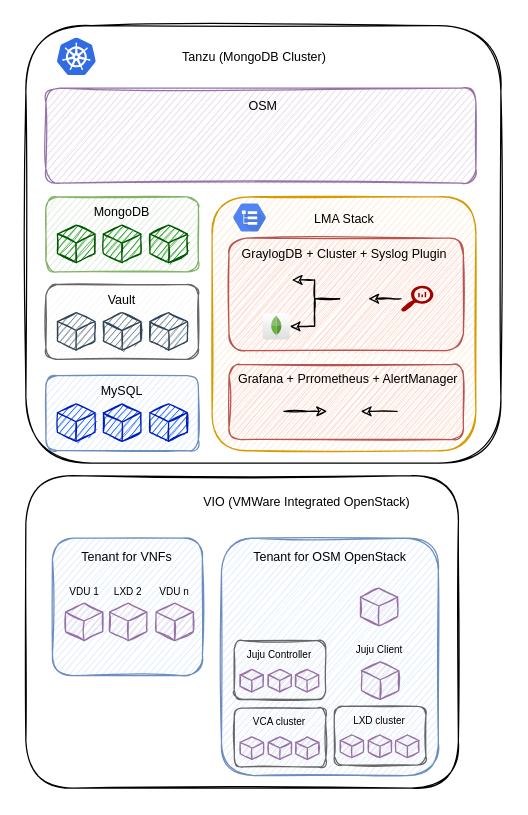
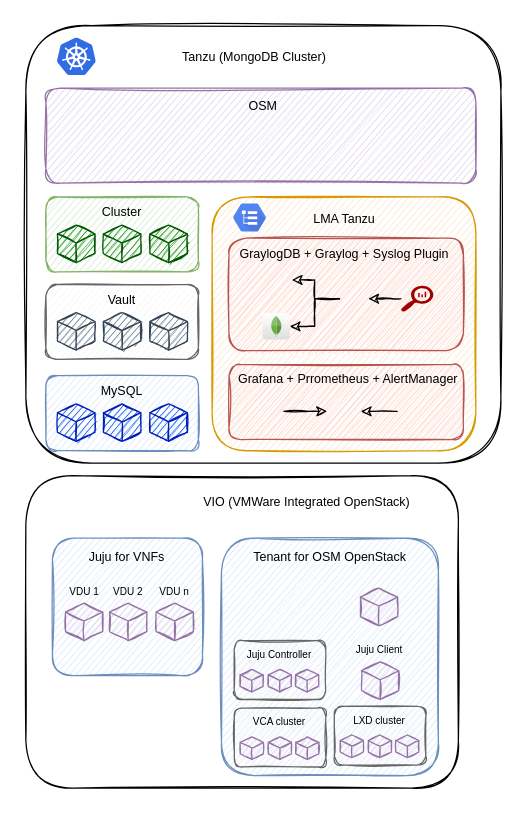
  <mxCell id="0" />
  <mxCell id="1" parent="0" />
  <mxCell id="2" value="" style="rounded=1;whiteSpace=wrap;html=1;sketch=1;" vertex="1" parent="1"><mxGeometry x="20" y="20" width="380" height="350" as="geometry" /></mxCell>
  <mxCell id="3" value="Tanzu (MongoDB Cluster)" style="text;html=1;strokeColor=none;fillColor=none;align=center;verticalAlign=middle;whiteSpace=wrap;rounded=0;fontSize=10;sketch=1;shadow=0;glass=0;fontFamily=Helvetica;" vertex="1" parent="1"><mxGeometry x="133.1" y="35" width="140" height="20" as="geometry" /></mxCell>
  <mxCell id="4" value="" style="aspect=fixed;html=1;points=[];align=center;image;fontSize=12;image=img/lib/mscae/Kubernetes.svg;sketch=1;" vertex="1" parent="1"><mxGeometry x="45.25" y="30" width="31.24" height="30" as="geometry" /></mxCell>
  <mxCell id="5" value="" style="rounded=1;whiteSpace=wrap;html=1;sketch=1;fontSize=10;fillColor=#ffe6cc;strokeColor=#d79b00;" vertex="1" parent="1"><mxGeometry x="169" y="157" width="211" height="203" as="geometry" /></mxCell>
- <mxCell id="6" value="LMA Stack" style="text;html=1;strokeColor=none;fillColor=none;align=center;verticalAlign=middle;whiteSpace=wrap;rounded=0;fontSize=10;sketch=1;shadow=0;glass=0;fontFamily=Helvetica;" vertex="1" parent="1"><mxGeometry x="237.5" y="163.5" width="74" height="20" as="geometry" /></mxCell>
+ <mxCell id="6" value="LMA Tanzu" style="text;html=1;strokeColor=none;fillColor=none;align=center;verticalAlign=middle;whiteSpace=wrap;rounded=0;fontSize=10;sketch=1;shadow=0;glass=0;fontFamily=Helvetica;" vertex="1" parent="1"><mxGeometry x="237.5" y="163.5" width="74" height="20" as="geometry" /></mxCell>
  <mxCell id="7" value="" style="html=1;fillColor=#5184F3;strokeColor=none;verticalAlign=top;labelPosition=center;verticalLabelPosition=bottom;align=center;spacingTop=-6;fontSize=11;fontStyle=1;fontColor=#999999;shape=mxgraph.gcp2.hexIcon;prIcon=logging;rounded=0;shadow=0;glass=0;sketch=0;fontFamily=Helvetica;" vertex="1" parent="1"><mxGeometry x="179" y="157" width="40" height="33" as="geometry" /></mxCell>
  <mxCell id="8" value="" style="rounded=1;whiteSpace=wrap;html=1;shadow=0;glass=0;sketch=1;fontFamily=Helvetica;fontSize=10;fillColor=#f8cecc;strokeColor=#b85450;" vertex="1" parent="1"><mxGeometry x="182.5" y="291.1" width="187.5" height="60" as="geometry" /></mxCell>
  <mxCell id="9" value="" style="shape=image;verticalLabelPosition=bottom;labelBackgroundColor=#ffffff;verticalAlign=top;aspect=fixed;imageAspect=0;image=https://upload.wikimedia.org/wikipedia/commons/thumb/3/38/Prometheus_software_logo.svg/1200px-Prometheus_software_logo.svg.png;" vertex="1" parent="1"><mxGeometry x="261" y="315.195" width="27" height="26.79" as="geometry" /></mxCell>
  <mxCell id="10" style="edgeStyle=orthogonalEdgeStyle;rounded=0;sketch=1;orthogonalLoop=1;jettySize=auto;html=1;fontFamily=Helvetica;fontSize=10;strokeWidth=1;" edge="1" parent="1" source="11" target="9"><mxGeometry relative="1" as="geometry" /></mxCell>
  <mxCell id="11" value="" style="shape=image;verticalLabelPosition=bottom;labelBackgroundColor=#ffffff;verticalAlign=top;aspect=fixed;imageAspect=0;image=https://docs.checkmk.com/latest/images/grafana_logo.png;" vertex="1" parent="1"><mxGeometry x="199.8" y="315.29" width="26.6" height="26.6" as="geometry" /></mxCell>
  <mxCell id="12" value="Grafana + Prrometheus&amp;nbsp;+ AlertManager" style="text;html=1;strokeColor=none;fillColor=none;align=center;verticalAlign=middle;whiteSpace=wrap;rounded=0;fontSize=10;sketch=1;shadow=0;glass=0;fontFamily=Helvetica;" vertex="1" parent="1"><mxGeometry x="178.5" y="292.1" width="197.5" height="20" as="geometry" /></mxCell>
  <mxCell id="13" value="" style="rounded=1;whiteSpace=wrap;html=1;shadow=0;glass=0;sketch=1;fontFamily=Helvetica;fontSize=10;fillColor=#f8cecc;strokeColor=#b85450;" vertex="1" parent="1"><mxGeometry x="182.5" y="190" width="187.5" height="90" as="geometry" /></mxCell>
  <mxCell id="14" value="" style="shape=image;verticalLabelPosition=bottom;labelBackgroundColor=#ffffff;verticalAlign=top;aspect=fixed;imageAspect=0;image=https://picodotdev.github.io/blog-bitix/assets/images/logotypes/elastic-elasticsearch.svg;" vertex="1" parent="1"><mxGeometry x="207.8" y="211" width="25" height="25" as="geometry" /></mxCell>
  <mxCell id="15" style="edgeStyle=orthogonalEdgeStyle;rounded=0;orthogonalLoop=1;jettySize=auto;html=1;entryX=1;entryY=0.5;entryDx=0;entryDy=0;fontFamily=Helvetica;fontSize=10;strokeWidth=1;sketch=1;" edge="1" parent="1" source="17" target="14"><mxGeometry relative="1" as="geometry" /></mxCell>
  <mxCell id="16" style="edgeStyle=orthogonalEdgeStyle;rounded=0;sketch=1;orthogonalLoop=1;jettySize=auto;html=1;fontFamily=Helvetica;fontSize=10;strokeWidth=1;" edge="1" parent="1" source="17" target="18"><mxGeometry relative="1" as="geometry" /></mxCell>
  <mxCell id="17" value="" style="shape=image;verticalLabelPosition=bottom;labelBackgroundColor=#ffffff;verticalAlign=top;aspect=fixed;imageAspect=0;image=https://progsoft.net/images/graylog-icon-cb37364b54a9a86609ddff59e0dc2d8f68a6207c.png;" vertex="1" parent="1"><mxGeometry x="271" y="227" width="23" height="23" as="geometry" /></mxCell>
  <mxCell id="18" value="" style="dashed=0;outlineConnect=0;html=1;align=center;labelPosition=center;verticalLabelPosition=bottom;verticalAlign=top;shape=mxgraph.webicons.mongodb;gradientColor=#DFDEDE;rounded=0;shadow=0;glass=0;sketch=0;fontFamily=Helvetica;fontSize=10;" vertex="1" parent="1"><mxGeometry x="209.45" y="250" width="21.7" height="21.09" as="geometry" /></mxCell>
  <mxCell id="19" style="edgeStyle=orthogonalEdgeStyle;rounded=0;sketch=1;orthogonalLoop=1;jettySize=auto;html=1;fontFamily=Helvetica;fontSize=10;strokeWidth=1;" edge="1" parent="1" source="20" target="17"><mxGeometry relative="1" as="geometry" /></mxCell>
  <mxCell id="20" value="" style="pointerEvents=1;shadow=0;dashed=0;html=1;strokeColor=none;labelPosition=center;verticalLabelPosition=bottom;verticalAlign=top;align=center;shape=mxgraph.mscae.oms.log_search;rounded=0;glass=0;sketch=0;fontFamily=Helvetica;fontSize=10;fillColor=#A10000;" vertex="1" parent="1"><mxGeometry x="320" y="228" width="26" height="21" as="geometry" /></mxCell>
- <mxCell id="21" value="GraylogDB + Cluster + Syslog Plugin" style="text;html=1;strokeColor=none;fillColor=none;align=center;verticalAlign=middle;whiteSpace=wrap;rounded=0;fontSize=10;sketch=1;shadow=0;glass=0;fontFamily=Helvetica;" vertex="1" parent="1"><mxGeometry x="190" y="191.91" width="170" height="20" as="geometry" /></mxCell>
+ <mxCell id="21" value="GraylogDB + Graylog + Syslog Plugin" style="text;html=1;strokeColor=none;fillColor=none;align=center;verticalAlign=middle;whiteSpace=wrap;rounded=0;fontSize=10;sketch=1;shadow=0;glass=0;fontFamily=Helvetica;" vertex="1" parent="1"><mxGeometry x="190" y="191.91" width="170" height="20" as="geometry" /></mxCell>
  <mxCell id="22" style="edgeStyle=orthogonalEdgeStyle;rounded=0;sketch=1;orthogonalLoop=1;jettySize=auto;html=1;fontFamily=Helvetica;fontSize=10;strokeWidth=1;" edge="1" parent="1" source="23" target="9"><mxGeometry relative="1" as="geometry" /></mxCell>
  <mxCell id="23" value="" style="shape=image;verticalLabelPosition=bottom;labelBackgroundColor=#ffffff;verticalAlign=top;aspect=fixed;imageAspect=0;image=https://api.hostman.com/marketplace/10/icon.png;" vertex="1" parent="1"><mxGeometry x="317" y="313.535" width="30.11" height="30.11" as="geometry" /></mxCell>
  <mxCell id="24" value="" style="rounded=1;whiteSpace=wrap;html=1;sketch=1;" vertex="1" parent="1"><mxGeometry x="20" y="380" width="346" height="250" as="geometry" /></mxCell>
  <mxCell id="25" value="" style="shape=image;verticalLabelPosition=bottom;labelBackgroundColor=#ffffff;verticalAlign=top;aspect=fixed;imageAspect=0;image=https://iconape.com/wp-content/png_logo_vector/vmware.png;" vertex="1" parent="1"><mxGeometry x="38" y="377" width="47.5" height="47.5" as="geometry" /></mxCell>
  <mxCell id="26" value="VIO (VMWare Integrated OpenStack)" style="text;html=1;strokeColor=none;fillColor=none;align=center;verticalAlign=middle;whiteSpace=wrap;rounded=0;shadow=0;glass=0;sketch=1;fontFamily=Helvetica;fontSize=10;" vertex="1" parent="1"><mxGeometry x="154.11" y="390.75" width="182" height="20" as="geometry" /></mxCell>
  <mxCell id="27" value="" style="rounded=1;whiteSpace=wrap;html=1;shadow=0;glass=0;sketch=1;fontFamily=Helvetica;fontSize=10;fillColor=#dae8fc;strokeColor=#6c8ebf;" vertex="1" parent="1"><mxGeometry x="41.25" y="430" width="120" height="110" as="geometry" /></mxCell>
- <mxCell id="28" value="Tenant for VNFs" style="text;html=1;strokeColor=none;fillColor=none;align=center;verticalAlign=middle;whiteSpace=wrap;rounded=0;shadow=0;glass=0;sketch=1;fontFamily=Helvetica;fontSize=10;" vertex="1" parent="1"><mxGeometry x="50.25" y="435" width="102" height="20" as="geometry" /></mxCell>
+ <mxCell id="28" value="Juju for VNFs" style="text;html=1;strokeColor=none;fillColor=none;align=center;verticalAlign=middle;whiteSpace=wrap;rounded=0;shadow=0;glass=0;sketch=1;fontFamily=Helvetica;fontSize=10;" vertex="1" parent="1"><mxGeometry x="50.25" y="435" width="102" height="20" as="geometry" /></mxCell>
  <mxCell id="29" value="" style="rounded=1;whiteSpace=wrap;html=1;shadow=0;glass=0;sketch=1;fontFamily=Helvetica;fontSize=10;fillColor=#dae8fc;strokeColor=#6c8ebf;" vertex="1" parent="1"><mxGeometry x="176.5" y="430" width="173.5" height="190" as="geometry" /></mxCell>
  <mxCell id="30" value="Tenant for OSM OpenStack" style="text;html=1;strokeColor=none;fillColor=none;align=center;verticalAlign=middle;whiteSpace=wrap;rounded=0;shadow=0;glass=0;sketch=1;fontFamily=Helvetica;fontSize=10;" vertex="1" parent="1"><mxGeometry x="186.8" y="435" width="153.2" height="20" as="geometry" /></mxCell>
  <mxCell id="31" value="" style="html=1;whiteSpace=wrap;shape=isoCube2;backgroundOutline=1;isoAngle=15;rounded=0;shadow=0;glass=0;sketch=1;fontFamily=Helvetica;fontSize=10;fillColor=#e1d5e7;strokeColor=#9673a6;" vertex="1" parent="1"><mxGeometry x="51.75" y="482" width="29.75" height="30" as="geometry" /></mxCell>
  <mxCell id="32" value="" style="html=1;whiteSpace=wrap;shape=isoCube2;backgroundOutline=1;isoAngle=15;rounded=0;shadow=0;glass=0;sketch=1;fontFamily=Helvetica;fontSize=10;fillColor=#e1d5e7;strokeColor=#9673a6;" vertex="1" parent="1"><mxGeometry x="86.995" y="482" width="29.75" height="30" as="geometry" /></mxCell>
  <mxCell id="33" value="" style="html=1;whiteSpace=wrap;shape=isoCube2;backgroundOutline=1;isoAngle=15;rounded=0;shadow=0;glass=0;sketch=1;fontFamily=Helvetica;fontSize=10;fillColor=#e1d5e7;strokeColor=#9673a6;" vertex="1" parent="1"><mxGeometry x="124.235" y="482" width="29.75" height="30" as="geometry" /></mxCell>
  <mxCell id="34" value="VDU 1" style="text;html=1;strokeColor=none;fillColor=none;align=center;verticalAlign=middle;whiteSpace=wrap;rounded=0;shadow=0;glass=0;sketch=1;fontFamily=Helvetica;fontSize=8;" vertex="1" parent="1"><mxGeometry x="46.63" y="463" width="40" height="20" as="geometry" /></mxCell>
- <mxCell id="35" value="LXD 2" style="text;html=1;strokeColor=none;fillColor=none;align=center;verticalAlign=middle;whiteSpace=wrap;rounded=0;shadow=0;glass=0;sketch=1;fontFamily=Helvetica;fontSize=8;" vertex="1" parent="1"><mxGeometry x="81.87" y="463" width="40" height="20" as="geometry" /></mxCell>
+ <mxCell id="35" value="VDU 2" style="text;html=1;strokeColor=none;fillColor=none;align=center;verticalAlign=middle;whiteSpace=wrap;rounded=0;shadow=0;glass=0;sketch=1;fontFamily=Helvetica;fontSize=8;" vertex="1" parent="1"><mxGeometry x="81.87" y="463" width="40" height="20" as="geometry" /></mxCell>
  <mxCell id="36" value="VDU n" style="text;html=1;strokeColor=none;fillColor=none;align=center;verticalAlign=middle;whiteSpace=wrap;rounded=0;shadow=0;glass=0;sketch=1;fontFamily=Helvetica;fontSize=8;" vertex="1" parent="1"><mxGeometry x="119.11" y="463" width="40" height="20" as="geometry" /></mxCell>
  <mxCell id="37" value="" style="rounded=1;whiteSpace=wrap;html=1;shadow=0;glass=0;sketch=1;fontFamily=Helvetica;fontSize=8;fillColor=#f5f5f5;strokeColor=#666666;fontColor=#333333;" vertex="1" parent="1"><mxGeometry x="186.8" y="566" width="73.2" height="47" as="geometry" /></mxCell>
  <mxCell id="38" value="VCA cluster" style="text;html=1;strokeColor=none;fillColor=none;align=center;verticalAlign=middle;whiteSpace=wrap;rounded=0;shadow=0;glass=0;sketch=1;fontFamily=Helvetica;fontSize=8;" vertex="1" parent="1"><mxGeometry x="193.4" y="567" width="60" height="20" as="geometry" /></mxCell>
  <mxCell id="39" value="" style="html=1;whiteSpace=wrap;shape=isoCube2;backgroundOutline=1;isoAngle=15;rounded=0;shadow=0;glass=0;sketch=1;fontFamily=Helvetica;fontSize=10;fillColor=#e1d5e7;strokeColor=#9673a6;" vertex="1" parent="1"><mxGeometry x="191.5" y="589" width="18.5" height="18" as="geometry" /></mxCell>
  <mxCell id="40" value="" style="html=1;whiteSpace=wrap;shape=isoCube2;backgroundOutline=1;isoAngle=15;rounded=0;shadow=0;glass=0;sketch=1;fontFamily=Helvetica;fontSize=10;fillColor=#e1d5e7;strokeColor=#9673a6;" vertex="1" parent="1"><mxGeometry x="214" y="589" width="18.5" height="18" as="geometry" /></mxCell>
  <mxCell id="41" value="" style="html=1;whiteSpace=wrap;shape=isoCube2;backgroundOutline=1;isoAngle=15;rounded=0;shadow=0;glass=0;sketch=1;fontFamily=Helvetica;fontSize=10;fillColor=#e1d5e7;strokeColor=#9673a6;" vertex="1" parent="1"><mxGeometry x="235.9" y="589" width="18.5" height="18" as="geometry" /></mxCell>
  <mxCell id="42" value="" style="rounded=1;whiteSpace=wrap;html=1;shadow=0;glass=0;sketch=1;fontFamily=Helvetica;fontSize=8;fillColor=#f5f5f5;strokeColor=#666666;fontColor=#333333;" vertex="1" parent="1"><mxGeometry x="266.8" y="564.5" width="73.2" height="47" as="geometry" /></mxCell>
  <mxCell id="43" value="LXD cluster" style="text;html=1;strokeColor=none;fillColor=none;align=center;verticalAlign=middle;whiteSpace=wrap;rounded=0;shadow=0;glass=0;sketch=1;fontFamily=Helvetica;fontSize=8;" vertex="1" parent="1"><mxGeometry x="273.4" y="565.5" width="60" height="20" as="geometry" /></mxCell>
  <mxCell id="44" value="" style="html=1;whiteSpace=wrap;shape=isoCube2;backgroundOutline=1;isoAngle=15;rounded=0;shadow=0;glass=0;sketch=1;fontFamily=Helvetica;fontSize=10;fillColor=#e1d5e7;strokeColor=#9673a6;" vertex="1" parent="1"><mxGeometry x="271.5" y="587.5" width="18.5" height="18" as="geometry" /></mxCell>
  <mxCell id="45" value="" style="html=1;whiteSpace=wrap;shape=isoCube2;backgroundOutline=1;isoAngle=15;rounded=0;shadow=0;glass=0;sketch=1;fontFamily=Helvetica;fontSize=10;fillColor=#e1d5e7;strokeColor=#9673a6;" vertex="1" parent="1"><mxGeometry x="294" y="587.5" width="18.5" height="18" as="geometry" /></mxCell>
  <mxCell id="46" value="" style="html=1;whiteSpace=wrap;shape=isoCube2;backgroundOutline=1;isoAngle=15;rounded=0;shadow=0;glass=0;sketch=1;fontFamily=Helvetica;fontSize=10;fillColor=#e1d5e7;strokeColor=#9673a6;" vertex="1" parent="1"><mxGeometry x="315.9" y="587.5" width="18.5" height="18" as="geometry" /></mxCell>
  <mxCell id="47" value="" style="rounded=1;whiteSpace=wrap;html=1;shadow=0;glass=0;sketch=1;fontFamily=Helvetica;fontSize=8;fillColor=#dae8fc;strokeColor=#6c8ebf;" vertex="1" parent="1"><mxGeometry x="36" y="300" width="122" height="60" as="geometry" /></mxCell>
  <mxCell id="48" value="MySQL" style="text;html=1;strokeColor=none;fillColor=none;align=center;verticalAlign=middle;whiteSpace=wrap;rounded=0;fontSize=10;sketch=1;shadow=0;glass=0;fontFamily=Helvetica;" vertex="1" parent="1"><mxGeometry x="60" y="302.09" width="74" height="20" as="geometry" /></mxCell>
  <mxCell id="49" value="" style="html=1;whiteSpace=wrap;shape=isoCube2;backgroundOutline=1;isoAngle=15;rounded=0;shadow=0;glass=0;sketch=1;fontFamily=Helvetica;fontSize=10;fillColor=#e1d5e7;strokeColor=#9673a6;" vertex="1" parent="1"><mxGeometry x="287.625" y="470" width="29.75" height="30" as="geometry" /></mxCell>
  <mxCell id="50" value="" style="html=1;whiteSpace=wrap;shape=isoCube2;backgroundOutline=1;isoAngle=15;rounded=0;shadow=0;glass=0;sketch=1;fontFamily=Helvetica;fontSize=10;fillColor=#e1d5e7;strokeColor=#9673a6;" vertex="1" parent="1"><mxGeometry x="288.525" y="529" width="29.75" height="30" as="geometry" /></mxCell>
  <mxCell id="51" value="" style="rounded=1;whiteSpace=wrap;html=1;shadow=0;glass=0;sketch=1;fontFamily=Helvetica;fontSize=8;fillColor=#f5f5f5;strokeColor=#666666;fontColor=#333333;" vertex="1" parent="1"><mxGeometry x="186.65" y="512" width="73.2" height="47" as="geometry" /></mxCell>
  <mxCell id="52" value="Juju Controller" style="text;html=1;strokeColor=none;fillColor=none;align=center;verticalAlign=middle;whiteSpace=wrap;rounded=0;shadow=0;glass=0;sketch=1;fontFamily=Helvetica;fontSize=8;" vertex="1" parent="1"><mxGeometry x="193.25" y="513" width="60" height="20" as="geometry" /></mxCell>
  <mxCell id="53" value="" style="html=1;whiteSpace=wrap;shape=isoCube2;backgroundOutline=1;isoAngle=15;rounded=0;shadow=0;glass=0;sketch=1;fontFamily=Helvetica;fontSize=10;fillColor=#e1d5e7;strokeColor=#9673a6;" vertex="1" parent="1"><mxGeometry x="191.35" y="535" width="18.5" height="18" as="geometry" /></mxCell>
  <mxCell id="54" value="" style="html=1;whiteSpace=wrap;shape=isoCube2;backgroundOutline=1;isoAngle=15;rounded=0;shadow=0;glass=0;sketch=1;fontFamily=Helvetica;fontSize=10;fillColor=#e1d5e7;strokeColor=#9673a6;" vertex="1" parent="1"><mxGeometry x="213.85" y="535" width="18.5" height="18" as="geometry" /></mxCell>
  <mxCell id="55" value="" style="html=1;whiteSpace=wrap;shape=isoCube2;backgroundOutline=1;isoAngle=15;rounded=0;shadow=0;glass=0;sketch=1;fontFamily=Helvetica;fontSize=10;fillColor=#e1d5e7;strokeColor=#9673a6;" vertex="1" parent="1"><mxGeometry x="235.75" y="535" width="18.5" height="18" as="geometry" /></mxCell>
  <mxCell id="56" value="Juju Client" style="text;html=1;strokeColor=none;fillColor=none;align=center;verticalAlign=middle;whiteSpace=wrap;rounded=0;shadow=0;glass=0;sketch=1;fontFamily=Helvetica;fontSize=8;" vertex="1" parent="1"><mxGeometry x="273.4" y="509" width="60" height="20" as="geometry" /></mxCell>
  <mxCell id="57" value="" style="html=1;whiteSpace=wrap;shape=isoCube2;backgroundOutline=1;isoAngle=15;rounded=0;shadow=0;glass=0;sketch=1;fontFamily=Helvetica;fontSize=8;fillColor=#0050ef;strokeColor=#001DBC;fontColor=#ffffff;flipH=0;" vertex="1" parent="1"><mxGeometry x="45.25" y="322.55" width="30" height="30" as="geometry" /></mxCell>
  <mxCell id="58" value="" style="html=1;whiteSpace=wrap;shape=isoCube2;backgroundOutline=1;isoAngle=15;rounded=0;shadow=0;glass=0;sketch=1;fontFamily=Helvetica;fontSize=8;fillColor=#0050ef;strokeColor=#001DBC;fontColor=#ffffff;flipH=0;" vertex="1" parent="1"><mxGeometry x="82" y="322.55" width="30" height="30" as="geometry" /></mxCell>
  <mxCell id="59" value="" style="html=1;whiteSpace=wrap;shape=isoCube2;backgroundOutline=1;isoAngle=15;rounded=0;shadow=0;glass=0;sketch=1;fontFamily=Helvetica;fontSize=8;fillColor=#0050ef;strokeColor=#001DBC;fontColor=#ffffff;flipH=0;" vertex="1" parent="1"><mxGeometry x="119.24" y="322.55" width="30" height="30" as="geometry" /></mxCell>
  <mxCell id="60" value="" style="rounded=1;whiteSpace=wrap;html=1;shadow=0;glass=0;sketch=1;fontFamily=Helvetica;fontSize=8;fillColor=#f5f5f5;strokeColor=#666666;fontColor=#333333;" vertex="1" parent="1"><mxGeometry x="36" y="227" width="122" height="60" as="geometry" /></mxCell>
  <mxCell id="61" value="Vault" style="text;html=1;strokeColor=none;fillColor=none;align=center;verticalAlign=middle;whiteSpace=wrap;rounded=0;fontSize=10;sketch=1;shadow=0;glass=0;fontFamily=Helvetica;" vertex="1" parent="1"><mxGeometry x="60" y="229.09" width="74" height="20" as="geometry" /></mxCell>
  <mxCell id="62" value="" style="html=1;whiteSpace=wrap;shape=isoCube2;backgroundOutline=1;isoAngle=15;rounded=0;shadow=0;glass=0;sketch=1;fontFamily=Helvetica;fontSize=8;fillColor=#647687;strokeColor=#314354;fontColor=#ffffff;flipH=0;" vertex="1" parent="1"><mxGeometry x="45.25" y="249.55" width="30" height="30" as="geometry" /></mxCell>
  <mxCell id="63" value="" style="html=1;whiteSpace=wrap;shape=isoCube2;backgroundOutline=1;isoAngle=15;rounded=0;shadow=0;glass=0;sketch=1;fontFamily=Helvetica;fontSize=8;fillColor=#647687;strokeColor=#314354;fontColor=#ffffff;flipH=0;" vertex="1" parent="1"><mxGeometry x="82" y="249.55" width="30" height="30" as="geometry" /></mxCell>
  <mxCell id="64" value="" style="html=1;whiteSpace=wrap;shape=isoCube2;backgroundOutline=1;isoAngle=15;rounded=0;shadow=0;glass=0;sketch=1;fontFamily=Helvetica;fontSize=8;fillColor=#647687;strokeColor=#314354;fontColor=#ffffff;flipH=0;" vertex="1" parent="1"><mxGeometry x="119.24" y="249.55" width="30" height="30" as="geometry" /></mxCell>
  <mxCell id="65" value="" style="rounded=1;whiteSpace=wrap;html=1;shadow=0;glass=0;sketch=1;fontFamily=Helvetica;fontSize=8;fillColor=#d5e8d4;strokeColor=#82b366;" vertex="1" parent="1"><mxGeometry x="36" y="157" width="122" height="60" as="geometry" /></mxCell>
- <mxCell id="66" value="MongoDB" style="text;html=1;strokeColor=none;fillColor=none;align=center;verticalAlign=middle;whiteSpace=wrap;rounded=0;fontSize=10;sketch=1;shadow=0;glass=0;fontFamily=Helvetica;" vertex="1" parent="1"><mxGeometry x="60" y="159.09" width="74" height="20" as="geometry" /></mxCell>
+ <mxCell id="66" value="Cluster" style="text;html=1;strokeColor=none;fillColor=none;align=center;verticalAlign=middle;whiteSpace=wrap;rounded=0;fontSize=10;sketch=1;shadow=0;glass=0;fontFamily=Helvetica;" vertex="1" parent="1"><mxGeometry x="60" y="159.09" width="74" height="20" as="geometry" /></mxCell>
  <mxCell id="67" value="" style="html=1;whiteSpace=wrap;shape=isoCube2;backgroundOutline=1;isoAngle=15;rounded=0;shadow=0;glass=0;sketch=1;fontFamily=Helvetica;fontSize=8;fillColor=#008a00;strokeColor=#005700;fontColor=#ffffff;flipH=0;" vertex="1" parent="1"><mxGeometry x="45.25" y="179.55" width="30" height="30" as="geometry" /></mxCell>
  <mxCell id="68" value="" style="html=1;whiteSpace=wrap;shape=isoCube2;backgroundOutline=1;isoAngle=15;rounded=0;shadow=0;glass=0;sketch=1;fontFamily=Helvetica;fontSize=8;fillColor=#008a00;strokeColor=#005700;fontColor=#ffffff;flipH=0;" vertex="1" parent="1"><mxGeometry x="82" y="179.55" width="30" height="30" as="geometry" /></mxCell>
  <mxCell id="69" value="" style="html=1;whiteSpace=wrap;shape=isoCube2;backgroundOutline=1;isoAngle=15;rounded=0;shadow=0;glass=0;sketch=1;fontFamily=Helvetica;fontSize=8;fillColor=#008a00;strokeColor=#005700;fontColor=#ffffff;flipH=0;" vertex="1" parent="1"><mxGeometry x="119.24" y="179.55" width="30" height="30" as="geometry" /></mxCell>
  <mxCell id="70" value="" style="rounded=1;whiteSpace=wrap;html=1;shadow=0;glass=0;sketch=1;fontFamily=Helvetica;fontSize=8;fillColor=#e1d5e7;strokeColor=#9673a6;" vertex="1" parent="1"><mxGeometry x="36" y="70" width="344" height="76" as="geometry" /></mxCell>
  <mxCell id="71" value="OSM" style="text;html=1;strokeColor=none;fillColor=none;align=center;verticalAlign=middle;whiteSpace=wrap;rounded=0;fontSize=10;sketch=1;shadow=0;glass=0;fontFamily=Helvetica;" vertex="1" parent="1"><mxGeometry x="173" y="74" width="74" height="20" as="geometry" /></mxCell>
